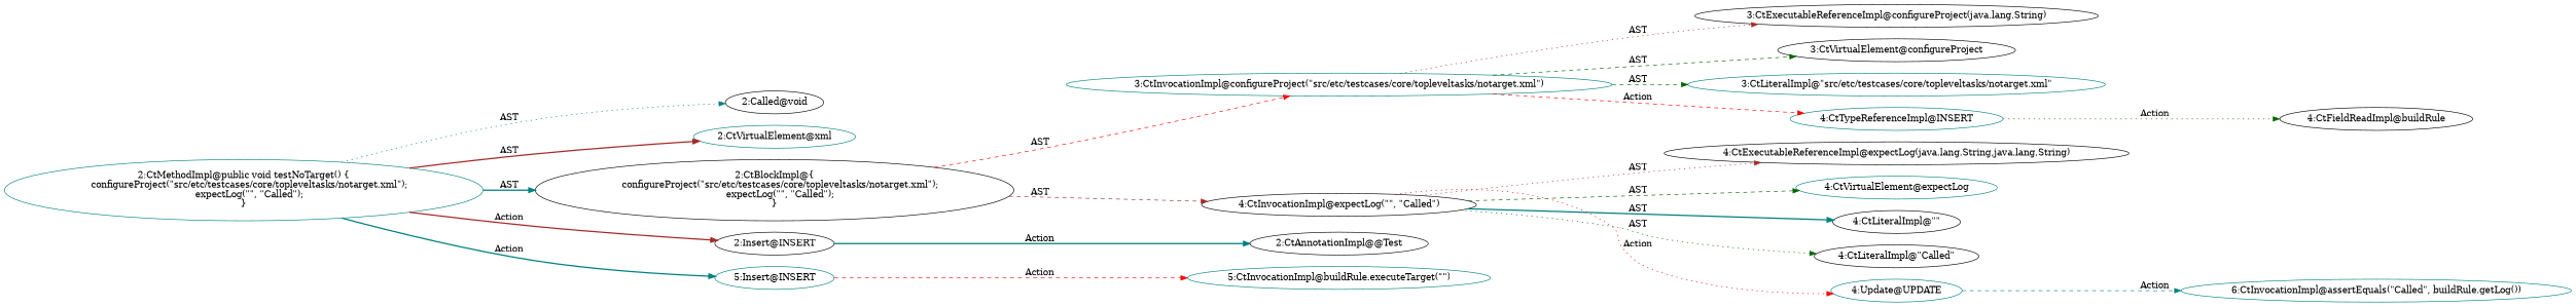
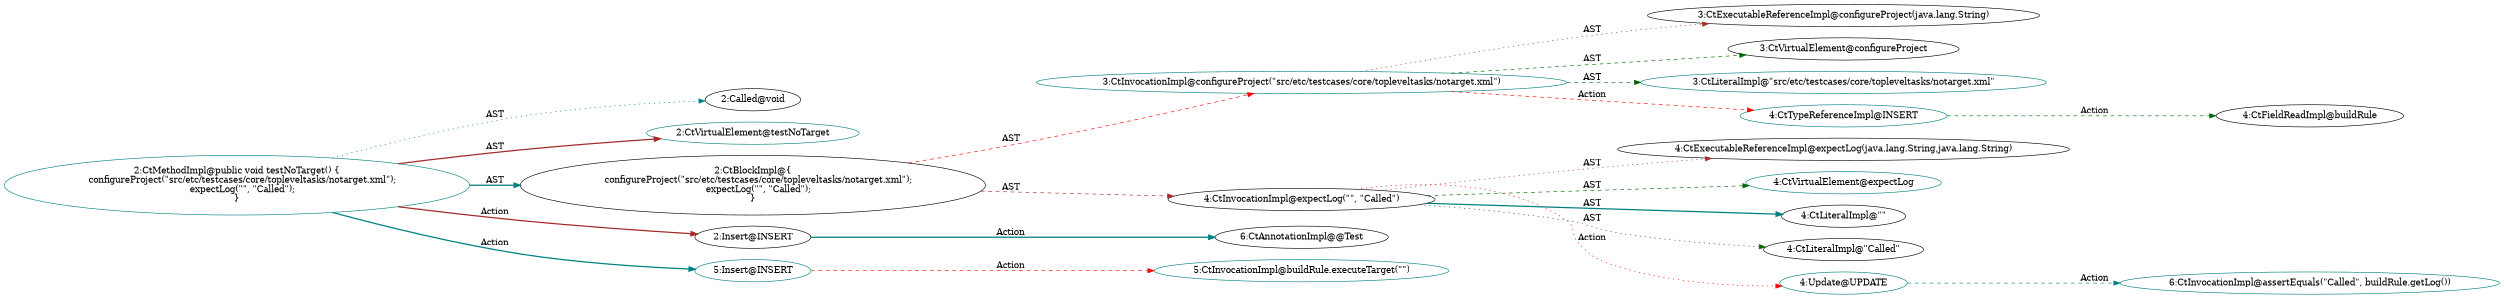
  digraph {
    rankdir=LR
    node [color=black shape=ellipse]
    edge [color=teal style=dashed]
    n1 [label="2:Called@void"]
-   n2 [color=teal label="2:CtVirtualElement@xml"]
+   n2 [color=teal label="2:CtVirtualElement@testNoTarget"]
    n3 [label="3:CtExecutableReferenceImpl@configureProject(java.lang.String)"]
    n4 [label="3:CtVirtualElement@configureProject"]
    n5 [color=teal label="3:CtLiteralImpl@\"src/etc/testcases/core/topleveltasks/notarget.xml\""]
    n6 [color=teal label="3:CtInvocationImpl@configureProject(\"src/etc/testcases/core/topleveltasks/notarget.xml\")"]
    n7 [color=teal label="4:CtTypeReferenceImpl@INSERT"]
    n8 [label="4:CtFieldReadImpl@buildRule"]
    n9 [label="4:CtExecutableReferenceImpl@expectLog(java.lang.String,java.lang.String)"]
    n10 [color=teal label="4:CtVirtualElement@expectLog"]
    n11 [label="4:CtLiteralImpl@\"\""]
    n12 [label="4:CtLiteralImpl@\"Called\""]
    n13 [label="4:CtInvocationImpl@expectLog(\"\", \"Called\")"]
    n14 [color=teal label="4:Update@UPDATE"]
    n15 [color=teal label="6:CtInvocationImpl@assertEquals(\"Called\", buildRule.getLog())"]
    n16 [label="2:CtBlockImpl@\{\n    configureProject(\"src/etc/testcases/core/topleveltasks/notarget.xml\");\n    expectLog(\"\", \"Called\");\n\}"]
    n17 [color=teal label="2:CtMethodImpl@public void testNoTarget() \{\n    configureProject(\"src/etc/testcases/core/topleveltasks/notarget.xml\");\n    expectLog(\"\", \"Called\");\n\}"]
    n18 [label="2:Insert@INSERT"]
    n19 [color=teal label="5:Insert@INSERT"]
-   n20 [label="2:CtAnnotationImpl@@Test"]
+   n20 [label="6:CtAnnotationImpl@@Test"]
    n21 [color=teal label="5:CtInvocationImpl@buildRule.executeTarget(\"\")"]
    n6 -> n3 [color=brown label=AST style=dotted]
    n6 -> n4 [color=darkgreen label=AST]
    n6 -> n5 [color=darkgreen label=AST]
    n6 -> n7 [color=red label=Action]
-   n7 -> n8 [color=darkgreen label=Action style=dotted]
+   n7 -> n8 [color=darkgreen label=Action]
    n13 -> n9 [color=brown label=AST style=dotted]
    n13 -> n10 [color=darkgreen label=AST]
    n13 -> n11 [label=AST style=bold]
    n13 -> n12 [color=darkgreen label=AST style=dotted]
    n13 -> n14 [color=red label=Action style=dotted]
    n14 -> n15 [label=Action]
    n16 -> n6 [color=red label=AST]
    n16 -> n13 [color=brown label=AST]
    n17 -> n1 [label=AST style=dotted]
    n17 -> n2 [color=brown label=AST style=bold]
    n17 -> n16 [label=AST style=bold]
    n17 -> n18 [color=brown label=Action style=bold]
    n17 -> n19 [label=Action style=bold]
    n18 -> n20 [label=Action style=bold]
    n19 -> n21 [color=red label=Action]
  }
